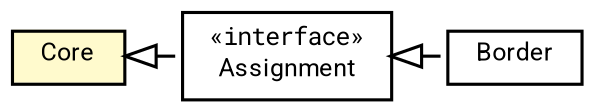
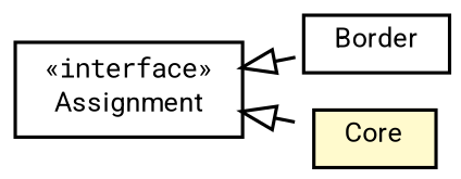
  digraph {
    fontname="Roboto Mono"
    nodesep=0.15
    rankdir=LR
    ranksep=0.25
    node [fontcolor=black fontname="Roboto Mono" fontsize=8 margin=0 shape=plaintext]
    edge [arrowtail=empty color=black dir=back fontname="Roboto Mono" fontsize=7 labelfontname=Roboto labelfontsize=7 style=dashed weight=9]
    n1 [height=0 label=<<table title="de.lmu.ifi.dbs.elki.algorithm.clustering.gdbscan.util.Assignment" border="0" cellborder="1" cellspacing="0" cellpadding="2" href="Assignment.html" target="_parent"> 		<tr><td><table border="0" cellspacing="0" cellpadding="1"> 		<tr><td align="center" balign="center"> &#171;interface&#187; </td></tr> 		<tr><td align="center" balign="center"> <font face="Roboto">Assignment</font> </td></tr> 		</table></td></tr> 		</table>> width=0]
    n2 [height=0 label=<<table title="de.lmu.ifi.dbs.elki.algorithm.clustering.gdbscan.util.Border" border="0" cellborder="1" cellspacing="0" cellpadding="2" href="Border.html" target="_parent"> 		<tr><td><table border="0" cellspacing="0" cellpadding="1"> 		<tr><td align="center" balign="center"> <font face="Roboto">Border</font> </td></tr> 		</table></td></tr> 		</table>> width=0]
    n3 [height=0 label=<<table title="de.lmu.ifi.dbs.elki.algorithm.clustering.gdbscan.util.Core" border="0" cellborder="1" cellspacing="0" cellpadding="2" bgcolor="lemonChiffon" href="Core.html" target="_parent"> 		<tr><td><table border="0" cellspacing="0" cellpadding="1"> 		<tr><td align="center" balign="center"> <font face="Roboto">Core</font> </td></tr> 		</table></td></tr> 		</table>> width=0]
    n1 -> n2
-   n3 -> n1
+   n1 -> n3
  }
